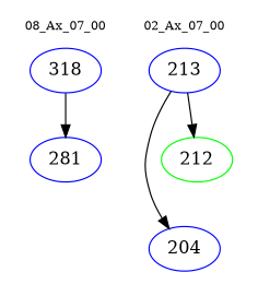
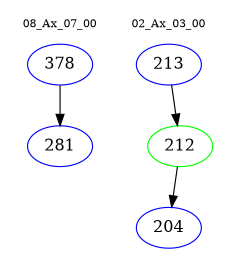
  digraph {
    node [color=blue]
    edge [color=black]
-   n1 [label=318]
+   n1 [label=378]
    n2 [label=281]
    n3 [label=213]
    n4 [label=204]
    n5 [color=green label=212]
    subgraph cluster_1 {
      color=white
      fontsize=10
      label="08_Ax_07_00"
      n1
      n2
    }
    subgraph cluster_2 {
      color=white
      fontsize=10
-     label="02_Ax_07_00"
+     label="02_Ax_03_00"
      n3
      n4
      n5
    }
    n1 -> n2
-   n3 -> n4
+   n5 -> n4
    n3 -> n5
  }
